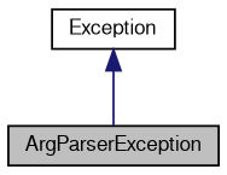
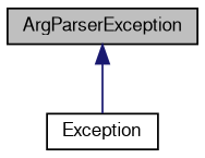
  digraph {
    node [color=black fontname=FreeSans fontsize=10 shape=record style=filled]
    n1 [fillcolor=grey75 fontcolor=black height=0.2 label=ArgParserException width=0.4]
    n2 [fillcolor=white height=0.2 label=Exception width=0.4]
-   n2 -> n1 [color=midnightblue dir=back fontname=FreeSans fontsize=10 labelfontname=FreeSans labelfontsize=10 style=solid]
+   n1 -> n2 [color=midnightblue dir=back fontname=FreeSans fontsize=10 labelfontname=FreeSans labelfontsize=10 style=solid]
  }
